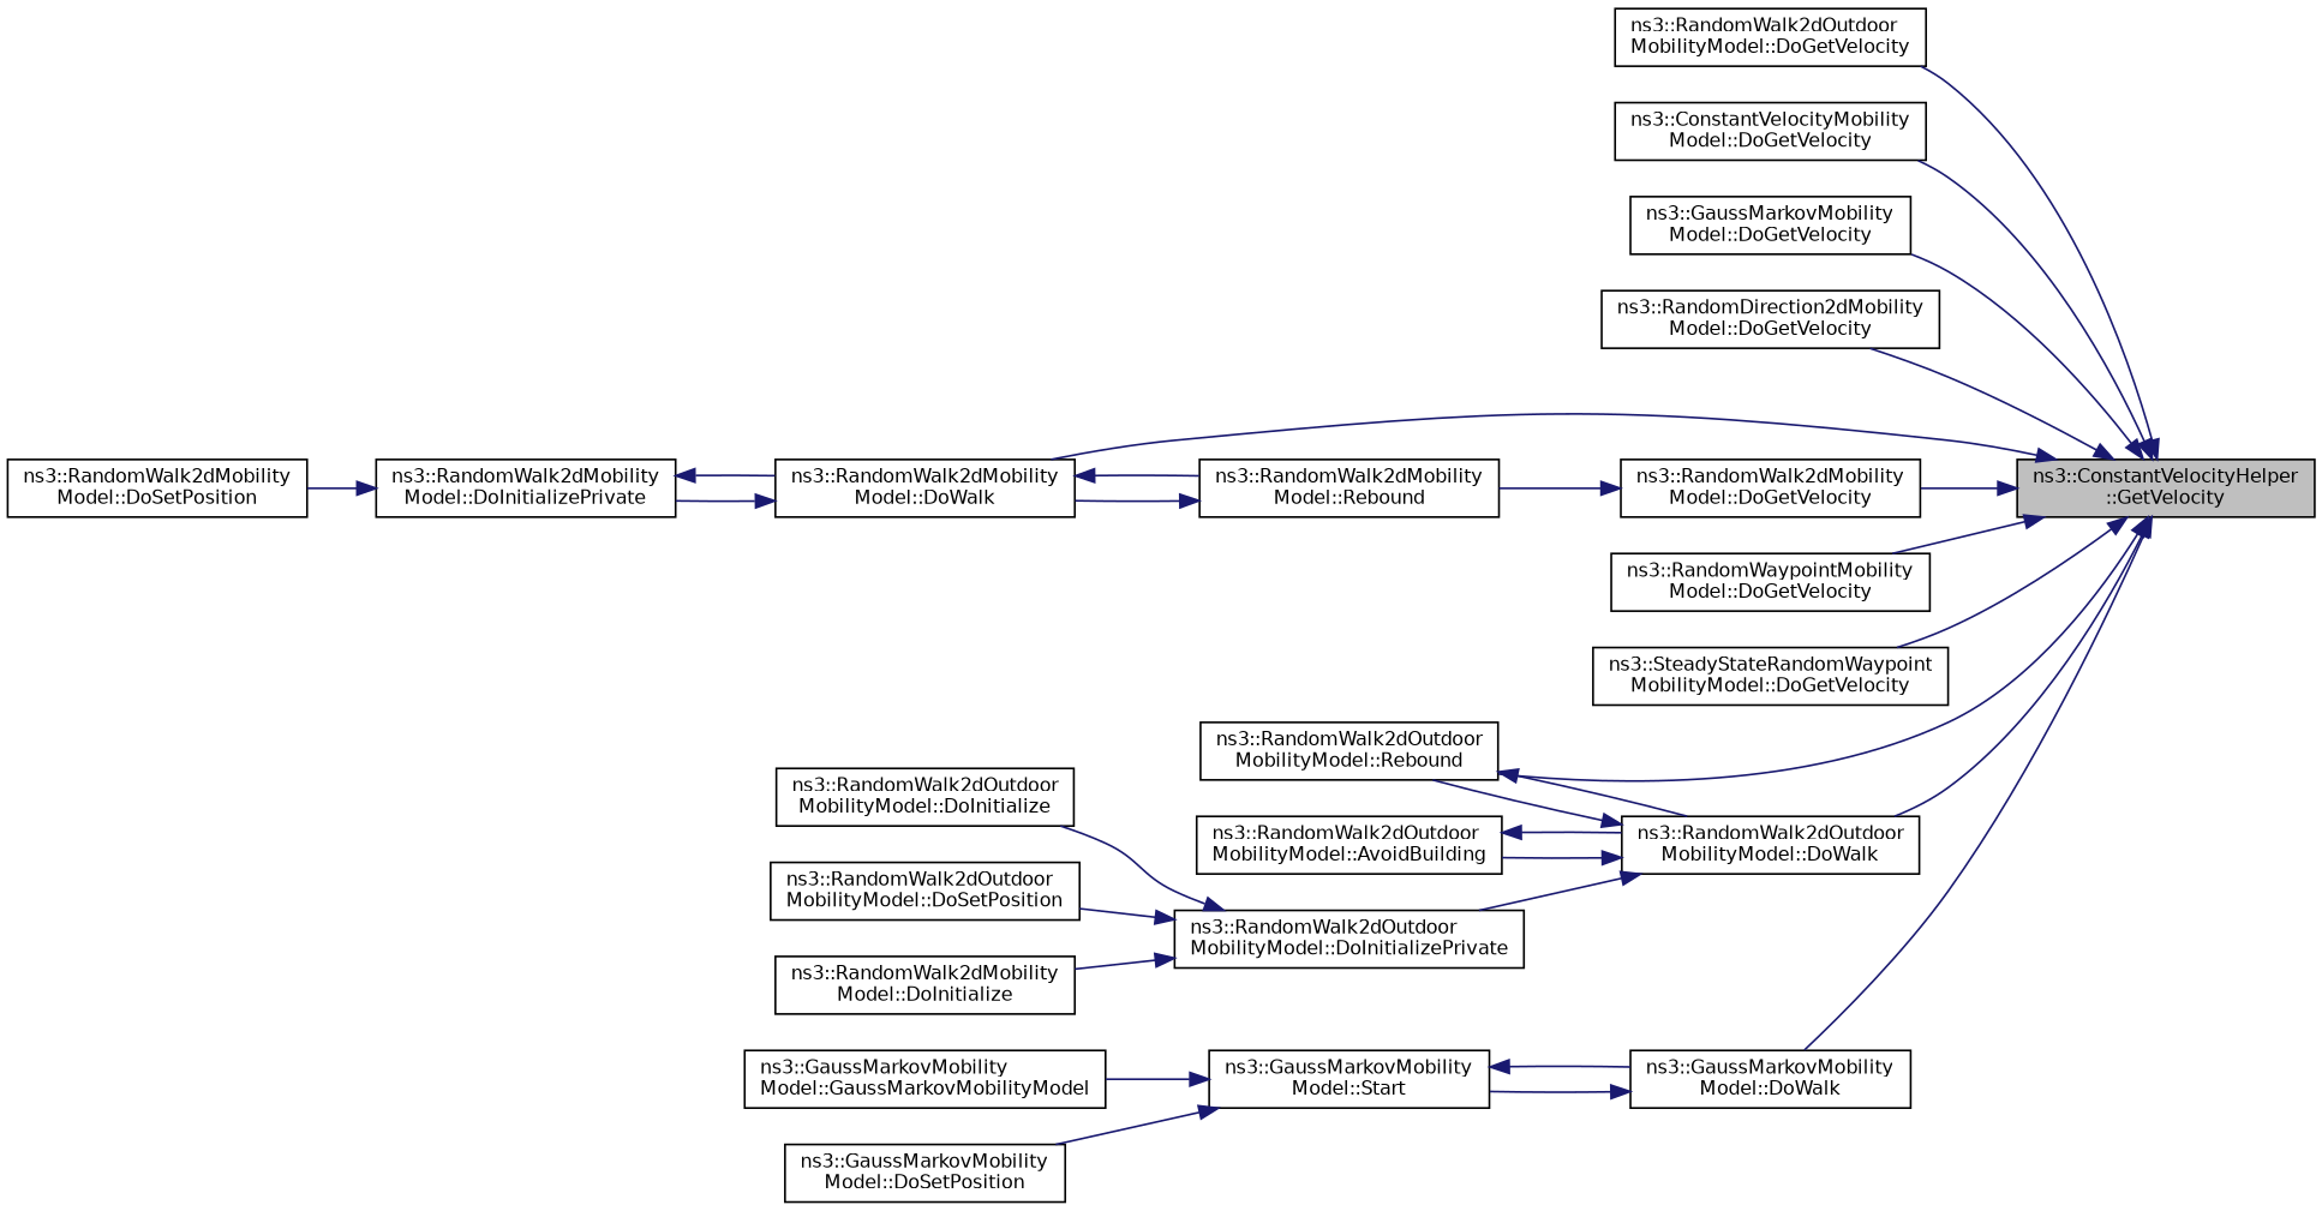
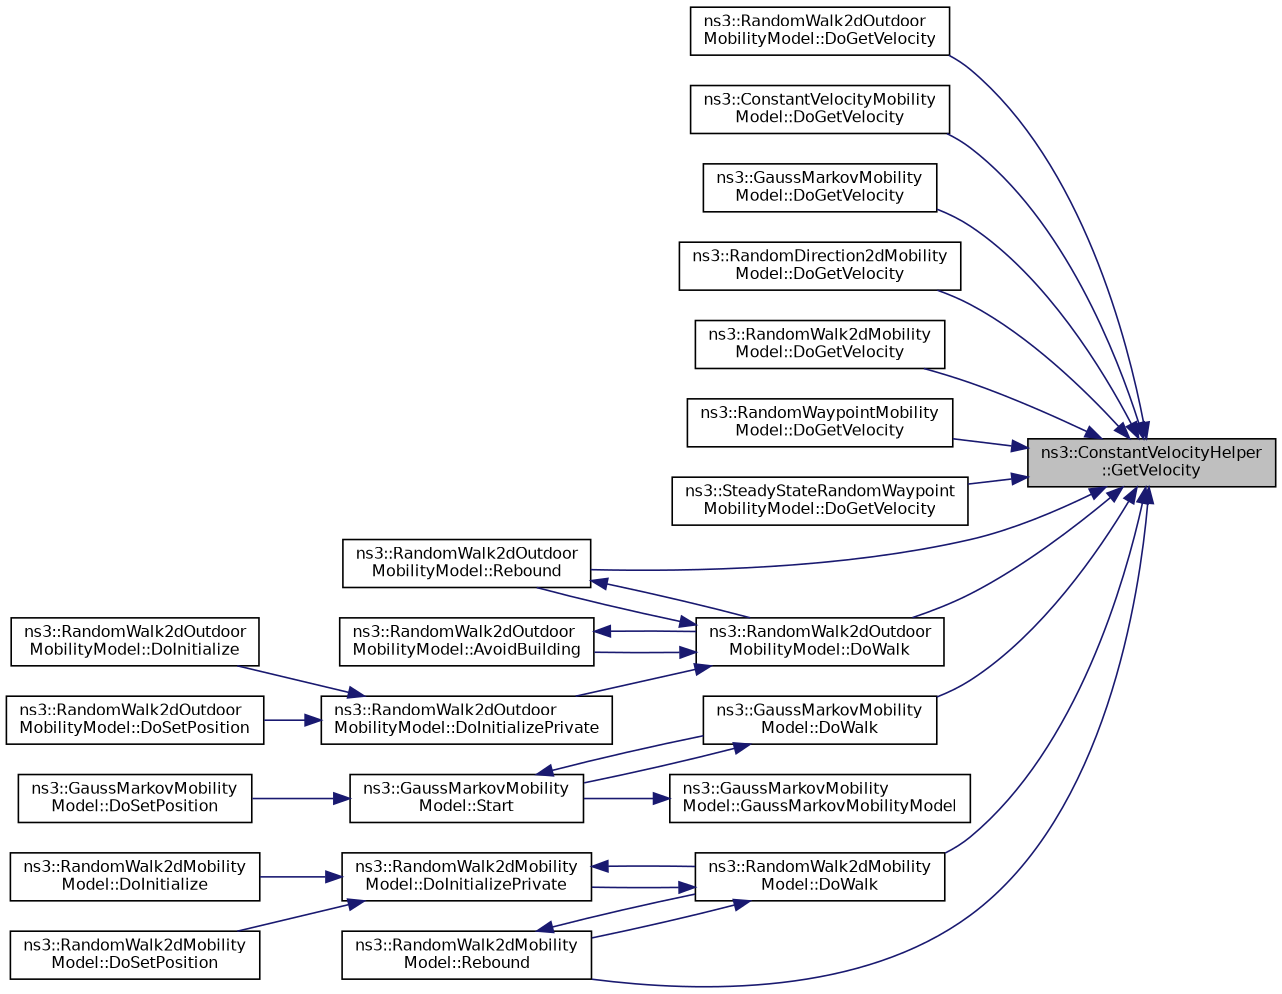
  digraph {
    rankdir=RL
    node [color=black fillcolor=white fontname=Helvetica fontsize=10 shape=record style=filled]
    edge [color=midnightblue dir=back fontname=Helvetica fontsize=10 labelfontname=Helvetica labelfontsize=10 style=solid]
    n1 [fillcolor=grey75 fontcolor=black height=0.2 label="ns3::ConstantVelocityHelper\l::GetVelocity" width=0.4]
    n2 [height=0.2 label="ns3::RandomWalk2dOutdoor\lMobilityModel::DoGetVelocity" width=0.4]
    n3 [height=0.2 label="ns3::ConstantVelocityMobility\lModel::DoGetVelocity" width=0.4]
    n4 [height=0.2 label="ns3::GaussMarkovMobility\lModel::DoGetVelocity" width=0.4]
    n5 [height=0.2 label="ns3::RandomDirection2dMobility\lModel::DoGetVelocity" width=0.4]
    n6 [height=0.2 label="ns3::RandomWalk2dMobility\lModel::DoGetVelocity" width=0.4]
    n7 [height=0.2 label="ns3::RandomWaypointMobility\lModel::DoGetVelocity" width=0.4]
    n8 [height=0.2 label="ns3::SteadyStateRandomWaypoint\lMobilityModel::DoGetVelocity" width=0.4]
    n9 [height=0.2 label="ns3::RandomWalk2dOutdoor\lMobilityModel::DoWalk" width=0.4]
    n10 [height=0.2 label="ns3::RandomWalk2dOutdoor\lMobilityModel::Rebound" width=0.4]
    n11 [height=0.2 label="ns3::GaussMarkovMobility\lModel::DoWalk" width=0.4]
    n12 [height=0.2 label="ns3::RandomWalk2dMobility\lModel::DoWalk" width=0.4]
    n13 [height=0.2 label="ns3::RandomWalk2dMobility\lModel::Rebound" width=0.4]
    n14 [height=0.2 label="ns3::RandomWalk2dOutdoor\lMobilityModel::AvoidBuilding" width=0.4]
    n15 [height=0.2 label="ns3::RandomWalk2dOutdoor\lMobilityModel::DoInitializePrivate" width=0.4]
    n16 [height=0.2 label="ns3::GaussMarkovMobility\lModel::Start" width=0.4]
    n17 [height=0.2 label="ns3::RandomWalk2dMobility\lModel::DoInitializePrivate" width=0.4]
    n18 [height=0.2 label="ns3::RandomWalk2dOutdoor\lMobilityModel::DoInitialize" width=0.4]
    n19 [height=0.2 label="ns3::RandomWalk2dOutdoor\lMobilityModel::DoSetPosition" width=0.4]
    n20 [height=0.2 label="ns3::GaussMarkovMobility\lModel::GaussMarkovMobilityModel" width=0.4]
    n21 [height=0.2 label="ns3::GaussMarkovMobility\lModel::DoSetPosition" width=0.4]
    n22 [height=0.2 label="ns3::RandomWalk2dMobility\lModel::DoInitialize" width=0.4]
    n23 [height=0.2 label="ns3::RandomWalk2dMobility\lModel::DoSetPosition" width=0.4]
    n1 -> n2
    n1 -> n3
    n1 -> n4
    n1 -> n5
    n1 -> n6
    n1 -> n7
    n1 -> n8
    n1 -> n9
    n1 -> n10
    n1 -> n11
    n1 -> n12
-   n6 -> n13
+   n1 -> n13
    n9 -> n10
    n9 -> n14
    n9 -> n15
    n10 -> n9
    n11 -> n16
    n12 -> n13
    n12 -> n17
    n13 -> n12
    n14 -> n9
    n15 -> n18
    n15 -> n19
    n16 -> n11
-   n16 -> n20
+   n20 -> n16
    n16 -> n21
    n17 -> n12
-   n15 -> n22
+   n17 -> n22
    n17 -> n23
  }
